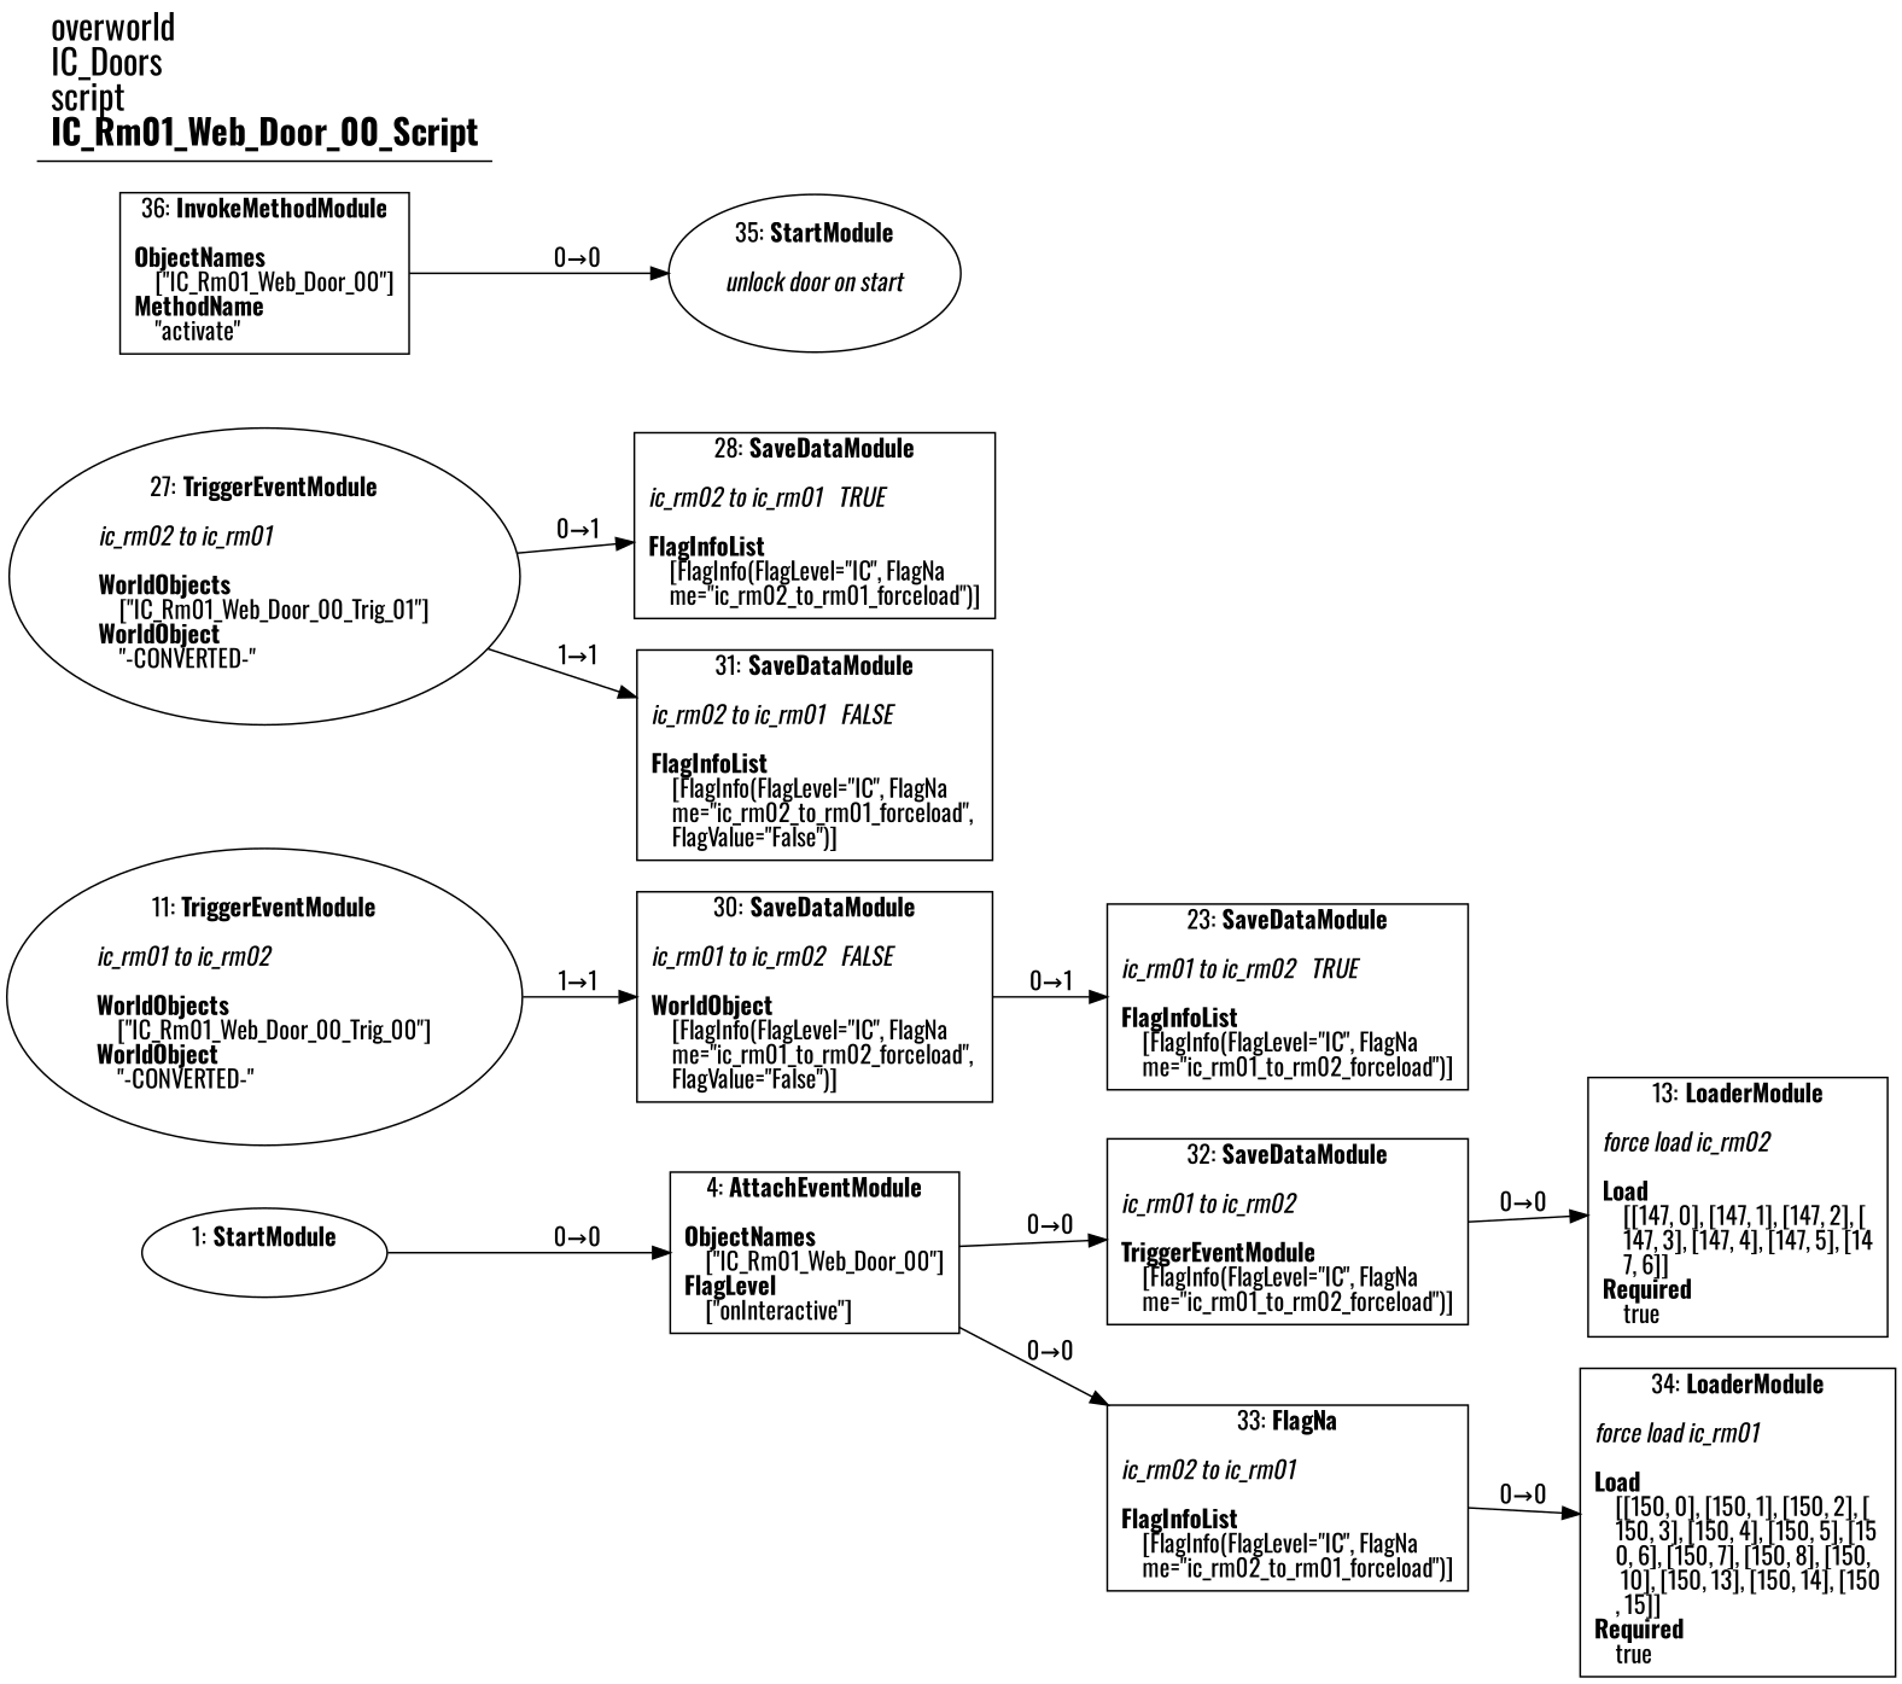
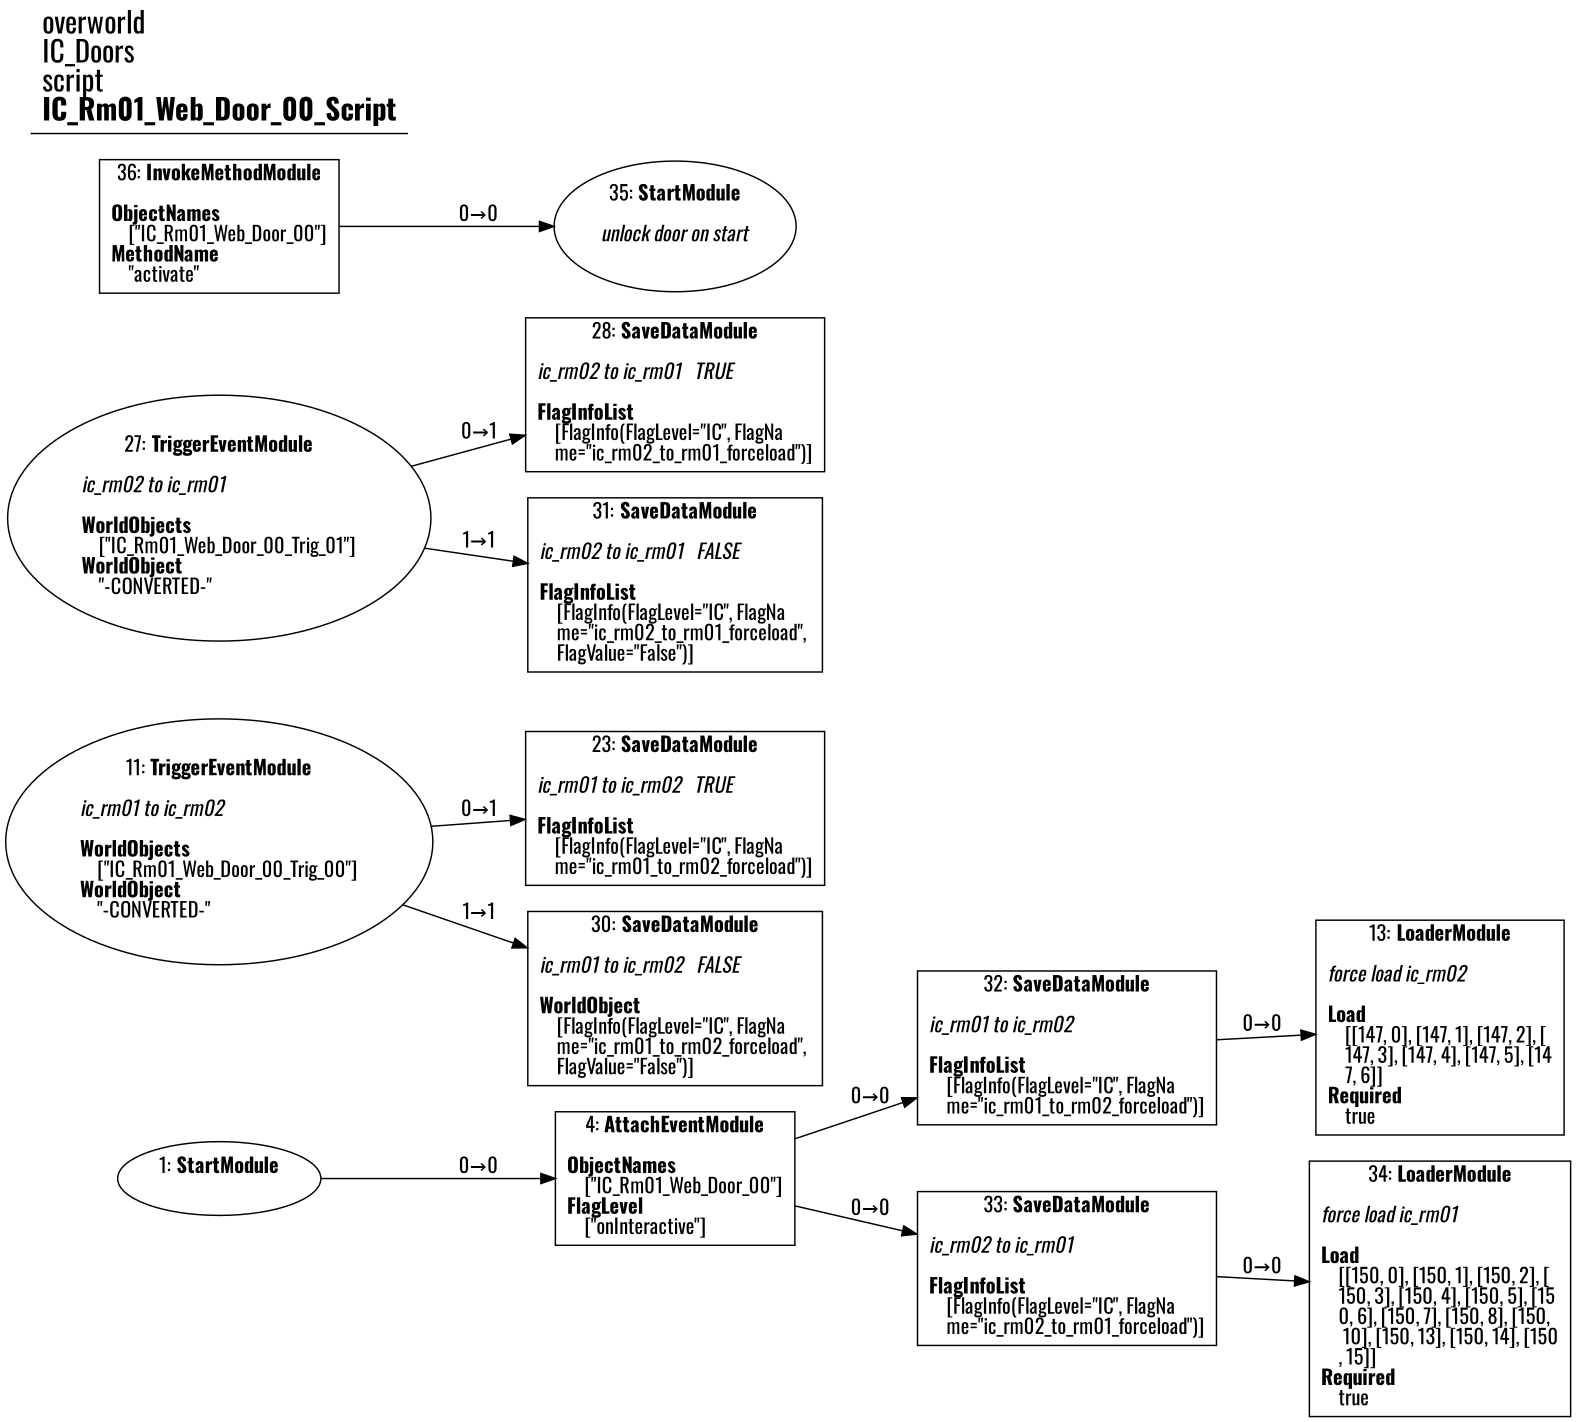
  digraph {
    fontname=Oswald
    rankdir=LR
    splines=spline
    node [fontname=Oswald shape=box]
    edge [fontname=Oswald]
    n1 [label=<1: <b>StartModule</b><br/><br/>> shape=oval]
    n2 [label=<4: <b>AttachEventModule</b><br/><br/><b>ObjectNames</b><br align="left"/>    [&quot;IC_Rm01_Web_Door_00&quot;]<br align="left"/><b>FlagLevel</b><br align="left"/>    [&quot;onInteractive&quot;]<br align="left"/>>]
-   n3 [label=<32: <b>SaveDataModule</b><br/><br/><i>ic_rm01 to ic_rm02<br align="left"/></i><br align="left"/><b>TriggerEventModule</b><br align="left"/>    [FlagInfo(FlagLevel=&quot;IC&quot;, FlagNa<br align="left"/>    me=&quot;ic_rm01_to_rm02_forceload&quot;)]<br align="left"/>>]
-   n4 [label=<33: <b>FlagNa</b><br/><br/><i>ic_rm02 to ic_rm01<br align="left"/></i><br align="left"/><b>FlagInfoList</b><br align="left"/>    [FlagInfo(FlagLevel=&quot;IC&quot;, FlagNa<br align="left"/>    me=&quot;ic_rm02_to_rm01_forceload&quot;)]<br align="left"/>>]
+   n3 [label=<32: <b>SaveDataModule</b><br/><br/><i>ic_rm01 to ic_rm02<br align="left"/></i><br align="left"/><b>FlagInfoList</b><br align="left"/>    [FlagInfo(FlagLevel=&quot;IC&quot;, FlagNa<br align="left"/>    me=&quot;ic_rm01_to_rm02_forceload&quot;)]<br align="left"/>>]
+   n4 [label=<33: <b>SaveDataModule</b><br/><br/><i>ic_rm02 to ic_rm01<br align="left"/></i><br align="left"/><b>FlagInfoList</b><br align="left"/>    [FlagInfo(FlagLevel=&quot;IC&quot;, FlagNa<br align="left"/>    me=&quot;ic_rm02_to_rm01_forceload&quot;)]<br align="left"/>>]
    n5 [label=<13: <b>LoaderModule</b><br/><br/><i>force load ic_rm02<br align="left"/></i><br align="left"/><b>Load</b><br align="left"/>    [[147, 0], [147, 1], [147, 2], [<br align="left"/>    147, 3], [147, 4], [147, 5], [14<br align="left"/>    7, 6]]<br align="left"/><b>Required</b><br align="left"/>    true<br align="left"/>>]
    n6 [label=<34: <b>LoaderModule</b><br/><br/><i>force load ic_rm01<br align="left"/></i><br align="left"/><b>Load</b><br align="left"/>    [[150, 0], [150, 1], [150, 2], [<br align="left"/>    150, 3], [150, 4], [150, 5], [15<br align="left"/>    0, 6], [150, 7], [150, 8], [150,<br align="left"/>     10], [150, 13], [150, 14], [150<br align="left"/>    , 15]]<br align="left"/><b>Required</b><br align="left"/>    true<br align="left"/>>]
    n7 [label=<11: <b>TriggerEventModule</b><br/><br/><i>ic_rm01 to ic_rm02<br align="left"/></i><br align="left"/><b>WorldObjects</b><br align="left"/>    [&quot;IC_Rm01_Web_Door_00_Trig_00&quot;]<br align="left"/><b>WorldObject</b><br align="left"/>    &quot;-CONVERTED-&quot;<br align="left"/>> shape=oval]
    n8 [label=<23: <b>SaveDataModule</b><br/><br/><i>ic_rm01 to ic_rm02   TRUE<br align="left"/></i><br align="left"/><b>FlagInfoList</b><br align="left"/>    [FlagInfo(FlagLevel=&quot;IC&quot;, FlagNa<br align="left"/>    me=&quot;ic_rm01_to_rm02_forceload&quot;)]<br align="left"/>>]
    n9 [label=<30: <b>SaveDataModule</b><br/><br/><i>ic_rm01 to ic_rm02   FALSE<br align="left"/></i><br align="left"/><b>WorldObject</b><br align="left"/>    [FlagInfo(FlagLevel=&quot;IC&quot;, FlagNa<br align="left"/>    me=&quot;ic_rm01_to_rm02_forceload&quot;, <br align="left"/>    FlagValue=&quot;False&quot;)]<br align="left"/>>]
    n10 [label=<27: <b>TriggerEventModule</b><br/><br/><i>ic_rm02 to ic_rm01<br align="left"/></i><br align="left"/><b>WorldObjects</b><br align="left"/>    [&quot;IC_Rm01_Web_Door_00_Trig_01&quot;]<br align="left"/><b>WorldObject</b><br align="left"/>    &quot;-CONVERTED-&quot;<br align="left"/>> shape=oval]
    n11 [label=<28: <b>SaveDataModule</b><br/><br/><i>ic_rm02 to ic_rm01   TRUE<br align="left"/></i><br align="left"/><b>FlagInfoList</b><br align="left"/>    [FlagInfo(FlagLevel=&quot;IC&quot;, FlagNa<br align="left"/>    me=&quot;ic_rm02_to_rm01_forceload&quot;)]<br align="left"/>>]
    n12 [label=<31: <b>SaveDataModule</b><br/><br/><i>ic_rm02 to ic_rm01   FALSE<br align="left"/></i><br align="left"/><b>FlagInfoList</b><br align="left"/>    [FlagInfo(FlagLevel=&quot;IC&quot;, FlagNa<br align="left"/>    me=&quot;ic_rm02_to_rm01_forceload&quot;, <br align="left"/>    FlagValue=&quot;False&quot;)]<br align="left"/>>]
    n13 [label=<35: <b>StartModule</b><br/><br/><i>unlock door on start<br align="left"/></i><br align="left"/>> shape=oval]
    n14 [label=<36: <b>InvokeMethodModule</b><br/><br/><b>ObjectNames</b><br align="left"/>    [&quot;IC_Rm01_Web_Door_00&quot;]<br align="left"/><b>MethodName</b><br align="left"/>    &quot;activate&quot;<br align="left"/>>]
    n15 [label=<<font point-size="20">overworld<br align="left"/>IC_Doors<br align="left"/>script<br align="left"/><b>IC_Rm01_Web_Door_00_Script</b><br align="left"/></font>> shape=underline]
    n1 -> n2 [label="0→0"]
    n2 -> n3 [label="0→0"]
    n2 -> n4 [label="0→0"]
    n3 -> n5 [label="0→0"]
    n4 -> n6 [label="0→0"]
-   n9 -> n8 [label="0→1"]
+   n7 -> n8 [label="0→1"]
    n7 -> n9 [label="1→1"]
    n10 -> n11 [label="0→1"]
    n10 -> n12 [label="1→1"]
    n14 -> n13 [label="0→0"]
  }
